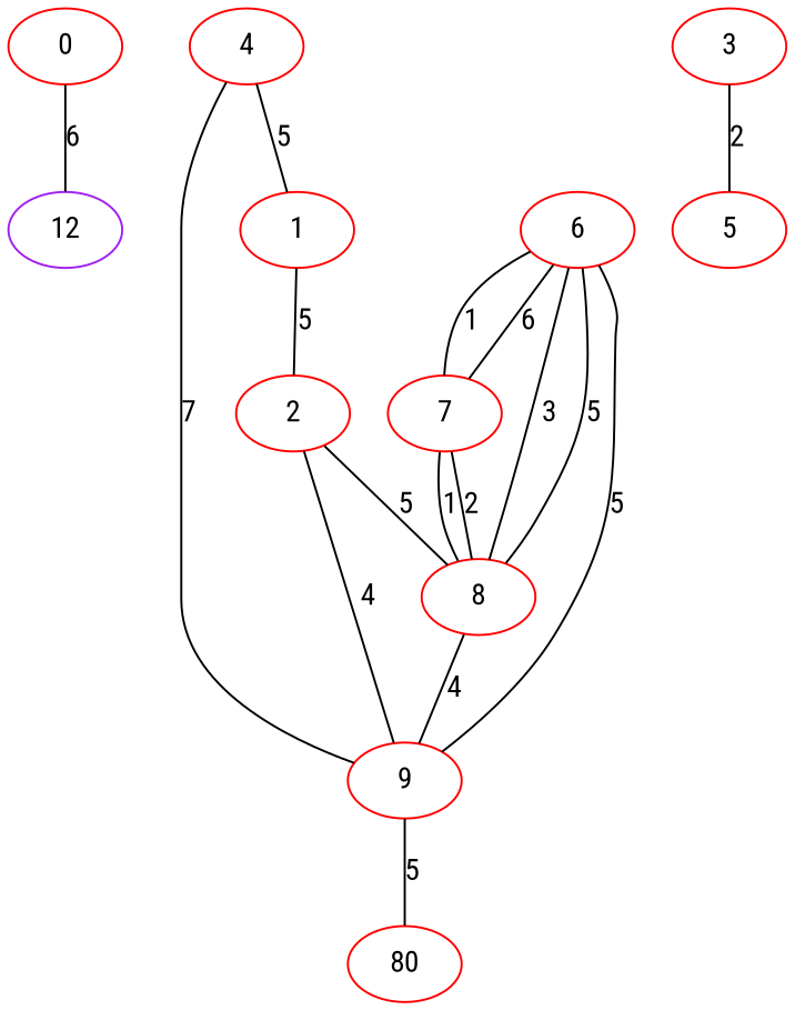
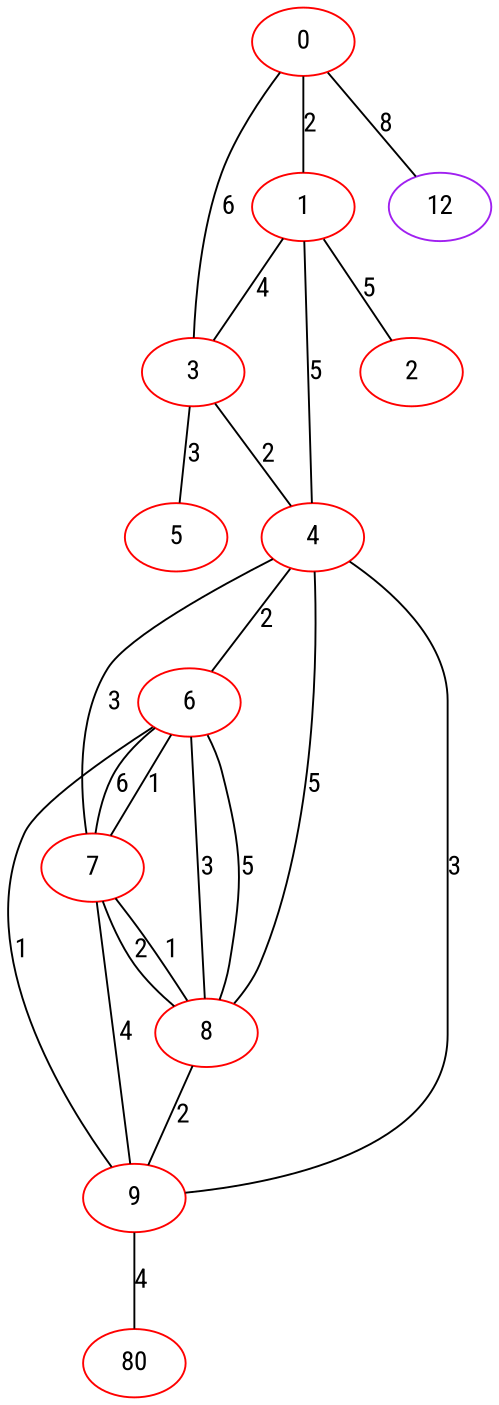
  graph {
    fontname="Roboto Condensed"
    node [color=red fontname="Roboto Condensed" weight=1]
    edge [fontname="Roboto Condensed"]
    0
    1
    3
    n4 [color=purple label=12 weight=4]
    2
    4
    5
    6
    7
    8
    9
    n12 [label=80]
-   0 -- n4 [label=6]
+   0 -- 1 [label=2]
+   0 -- 3 [label=6]
+   0 -- n4 [label=8]
+   1 -- 3 [label=4]
    1 -- 2 [label=5]
-   3 -- 5 [label=2]
+   3 -- 4 [label=2]
+   3 -- 5 [label=3]
    4 -- 1 [label=5]
-   2 -- 8 [label=5]
-   4 -- 9 [label=7]
+   4 -- 6 [label=2]
+   4 -- 7 [label=3]
+   4 -- 8 [label=5]
+   4 -- 9 [label=3]
    6 -- 7 [label=1]
    6 -- 7 [label=6]
    6 -- 8 [label=3]
    6 -- 8 [label=5]
-   6 -- 9 [label=5]
+   6 -- 9 [label=1]
    7 -- 8 [label=2]
    7 -- 8 [label=1]
-   2 -- 9 [label=4]
-   8 -- 9 [label=4]
-   9 -- n12 [label=5]
+   7 -- 9 [label=4]
+   8 -- 9 [label=2]
+   9 -- n12 [label=4]
  }
